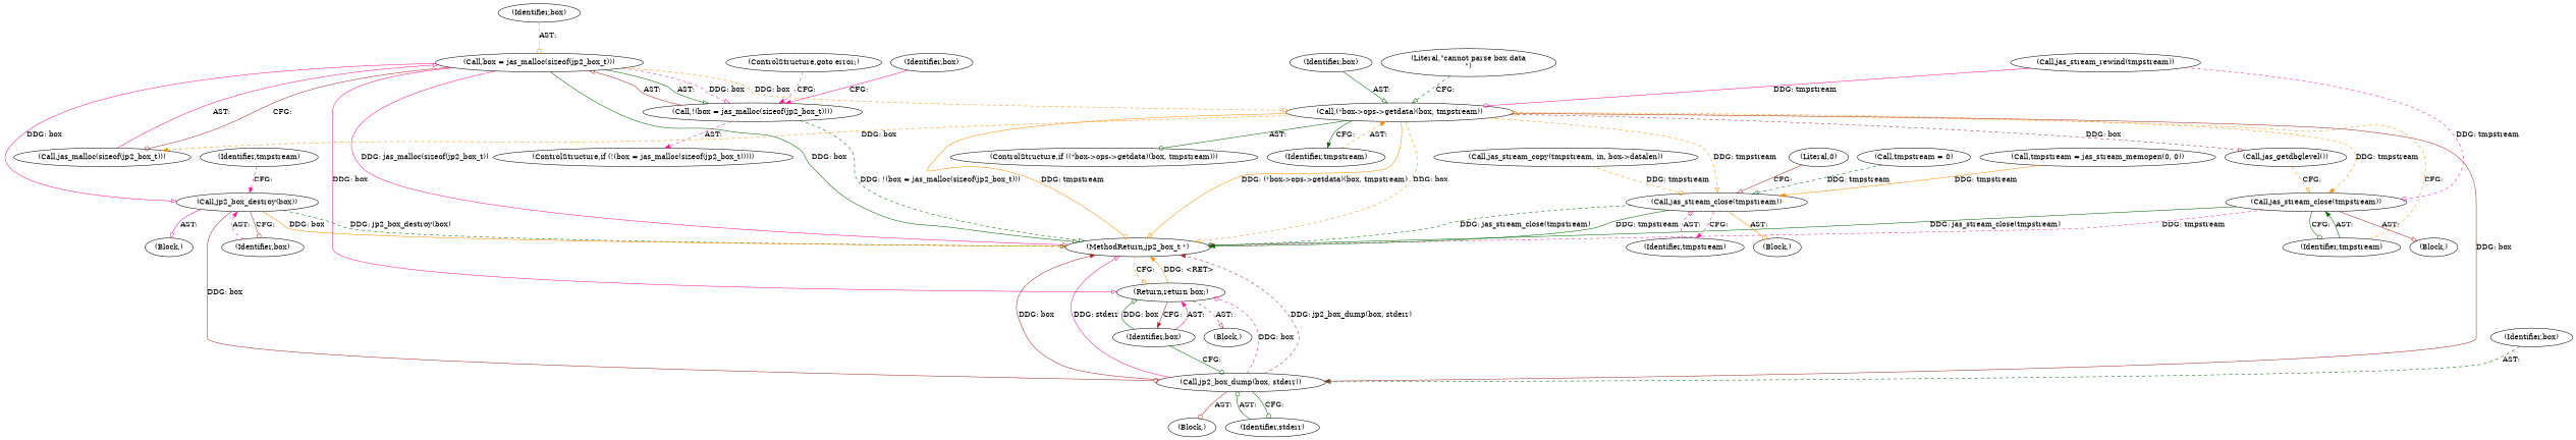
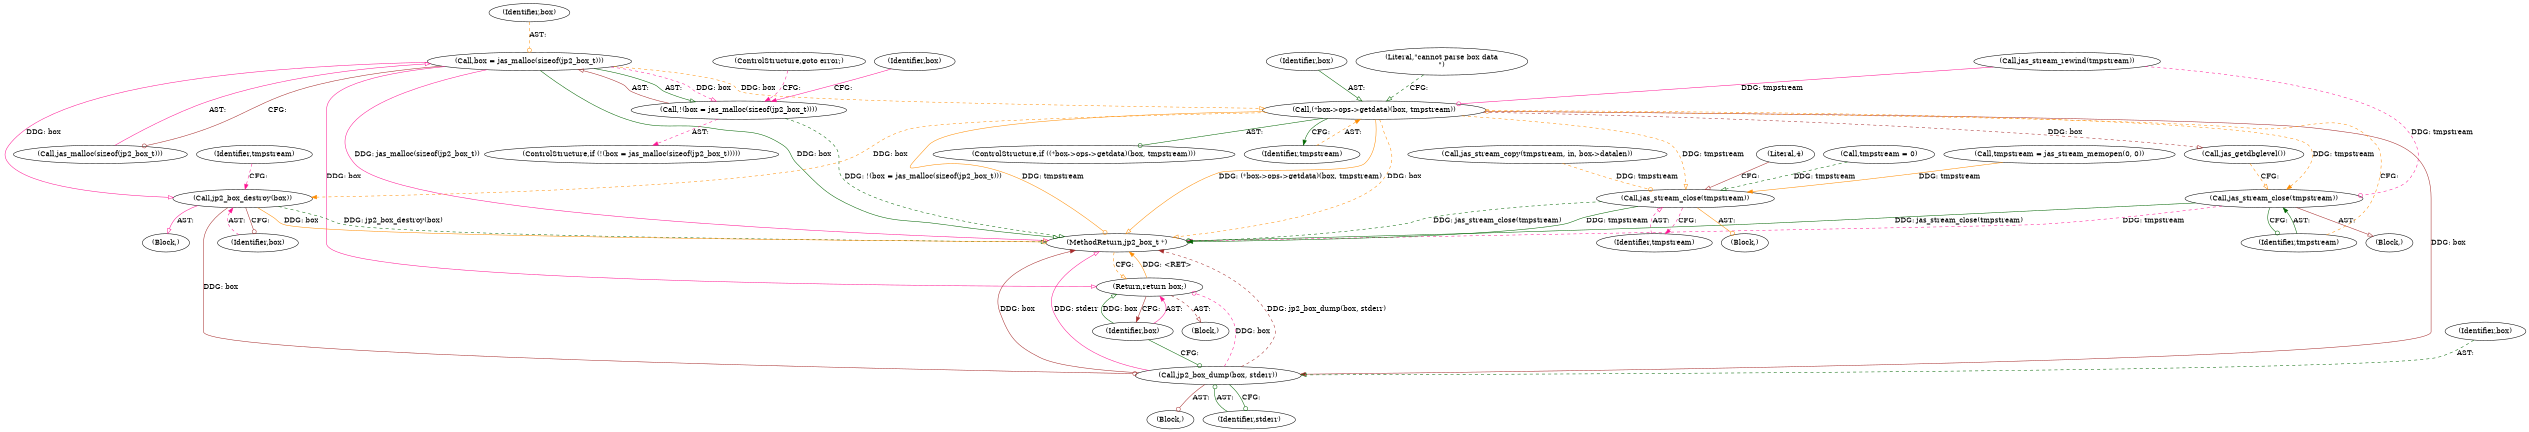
  digraph {
    edge [arrowhead=onormal color=darkgreen style=solid]
    n1 [label="(Call,box = jas_malloc(sizeof(jp2_box_t)))"]
    n2 [label="(Call,!(box = jas_malloc(sizeof(jp2_box_t))))"]
    n3 [label="(Call,(*box->ops->getdata)(box, tmpstream))"]
    n4 [label="(Return,return box;)"]
    n5 [label="(Call,jp2_box_destroy(box))"]
    n6 [label="(MethodReturn,jp2_box_t *)"]
    n7 [label="(Call,jas_malloc(sizeof(jp2_box_t)))"]
    n8 [label="(ControlStructure,if (!(box = jas_malloc(sizeof(jp2_box_t)))))"]
    n9 [label="(Call,jp2_box_dump(box, stderr))"]
    n10 [label="(Call,jas_stream_close(tmpstream))"]
    n11 [label="(Call,jas_stream_close(tmpstream))"]
    n12 [label="(ControlStructure,if ((*box->ops->getdata)(box, tmpstream)))"]
    n13 [label="(Identifier,tmpstream)"]
    n14 [label="(Call,jas_getdbglevel())"]
    n15 [label="(Block,)"]
    n16 [label="(Identifier,stderr)"]
    n17 [label="(Block,)"]
    n18 [label="(Identifier,box)"]
    n19 [label="(Block,)"]
    n20 [label="(Identifier,box)"]
    n21 [label="(Block,)"]
    n22 [label="(Identifier,tmpstream)"]
    n23 [label="(Block,)"]
    n24 [label="(Identifier,tmpstream)"]
    n25 [label="(Literal,\"cannot parse box data\n\")"]
    n26 [label="(Identifier,box)"]
    n27 [label="(Call,tmpstream = jas_stream_memopen(0, 0))"]
    n28 [label="(Call,jas_stream_rewind(tmpstream))"]
    n29 [label="(Call,jas_stream_copy(tmpstream, in, box->datalen))"]
    n30 [label="(Identifier,box)"]
    n31 [label="(Identifier,box)"]
    n32 [label="(Call,tmpstream = 0)"]
-   n33 [label="(Literal,0)"]
+   n33 [label="(Literal,4)"]
    n34 [label="(Identifier,tmpstream)"]
    n35 [label="(ControlStructure,goto error;)"]
    n36 [label="(Identifier,box)"]
    n1 -> n2 [label="AST: "]
    n1 -> n2 [color=deeppink label="DDG: box" style=dashed]
    n1 -> n3 [color=darkorange label="DDG: box" style=dashed]
    n1 -> n4 [color=deeppink label="DDG: box"]
    n1 -> n5 [color=deeppink label="DDG: box"]
    n1 -> n6 [color=deeppink label="DDG: jas_malloc(sizeof(jp2_box_t))"]
    n1 -> n6 [label="DDG: box"]
    n1 -> n7 [arrowhead=odot color=brown label="CFG: "]
    n2 -> n1 [color=brown label="AST: "]
    n2 -> n6 [label="DDG: !(box = jas_malloc(sizeof(jp2_box_t)))" style=dashed]
    n2 -> n8 [arrowhead=normal color=deeppink label="AST: " style=dashed]
-   n3 -> n7 [arrowhead=normal color=darkorange label="DDG: box" style=dashed]
+   n3 -> n5 [arrowhead=normal color=darkorange label="DDG: box" style=dashed]
    n3 -> n6 [arrowhead=odot color=darkorange label="DDG: tmpstream"]
    n3 -> n6 [color=darkorange label="DDG: (*box->ops->getdata)(box, tmpstream)"]
    n3 -> n6 [color=darkorange label="DDG: box" style=dashed]
    n3 -> n9 [arrowhead=normal color=brown label="DDG: box"]
    n3 -> n10 [arrowhead=normal color=darkorange label="DDG: tmpstream" style=dashed]
    n3 -> n11 [color=darkorange label="DDG: tmpstream" style=dashed]
    n3 -> n12 [arrowhead=odot label="AST: "]
    n3 -> n13 [arrowhead=normal label="CFG: "]
    n3 -> n14 [color=brown label="DDG: box" style=dashed]
    n4 -> n6 [arrowhead=normal color=darkorange label="DDG: <RET>"]
    n4 -> n17 [color=brown label="AST: " style=dashed]
    n4 -> n18 [arrowhead=normal color=brown label="CFG: "]
    n5 -> n6 [label="DDG: jp2_box_destroy(box)" style=dashed]
    n5 -> n6 [arrowhead=odot color=darkorange label="DDG: box"]
    n5 -> n9 [arrowhead=odot color=brown label="DDG: box"]
    n5 -> n19 [color=deeppink label="AST: "]
    n5 -> n20 [arrowhead=odot color=brown label="CFG: "]
    n6 -> n4 [color=darkorange label="CFG: " style=dashed]
    n7 -> n1 [color=deeppink label="AST: "]
    n9 -> n4 [arrowhead=odot color=deeppink label="DDG: box" style=dashed]
    n9 -> n6 [arrowhead=normal color=brown label="DDG: jp2_box_dump(box, stderr)" style=dashed]
    n9 -> n6 [arrowhead=normal color=brown label="DDG: box"]
    n9 -> n6 [color=deeppink label="DDG: stderr"]
    n9 -> n15 [arrowhead=odot color=brown label="AST: "]
    n9 -> n16 [arrowhead=odot label="CFG: "]
    n10 -> n6 [arrowhead=normal color=deeppink label="DDG: tmpstream" style=dashed]
    n10 -> n6 [arrowhead=odot label="DDG: jas_stream_close(tmpstream)"]
    n10 -> n21 [color=brown label="AST: "]
    n10 -> n22 [arrowhead=odot label="CFG: "]
    n11 -> n6 [arrowhead=odot label="DDG: jas_stream_close(tmpstream)" style=dashed]
    n11 -> n6 [arrowhead=normal label="DDG: tmpstream"]
    n11 -> n23 [arrowhead=odot color=darkorange label="AST: "]
    n11 -> n24 [arrowhead=normal color=deeppink label="CFG: " style=dashed]
    n13 -> n3 [arrowhead=normal color=darkorange label="AST: " style=dashed]
    n14 -> n10 [color=darkorange label="CFG: " style=dashed]
    n16 -> n9 [arrowhead=odot label="AST: "]
    n18 -> n4 [arrowhead=normal color=deeppink label="AST: "]
    n18 -> n4 [label="DDG: box"]
    n18 -> n9 [arrowhead=odot label="CFG: "]
    n20 -> n5 [arrowhead=normal color=deeppink label="AST: " style=dashed]
    n22 -> n3 [arrowhead=odot color=darkorange label="CFG: " style=dashed]
    n22 -> n10 [arrowhead=normal label="AST: "]
    n24 -> n11 [color=deeppink label="AST: " style=dashed]
    n25 -> n3 [label="CFG: " style=dashed]
    n26 -> n2 [arrowhead=normal color=deeppink label="CFG: "]
    n27 -> n11 [arrowhead=normal color=darkorange label="DDG: tmpstream"]
    n28 -> n3 [arrowhead=odot color=deeppink label="DDG: tmpstream"]
    n28 -> n10 [arrowhead=odot color=deeppink label="DDG: tmpstream" style=dashed]
    n29 -> n11 [arrowhead=odot color=darkorange label="DDG: tmpstream" style=dashed]
    n30 -> n1 [arrowhead=odot color=darkorange label="AST: " style=dashed]
    n31 -> n3 [label="AST: "]
    n32 -> n11 [label="DDG: tmpstream" style=dashed]
    n33 -> n11 [color=brown label="CFG: "]
    n34 -> n5 [arrowhead=normal color=deeppink label="CFG: " style=dashed]
    n35 -> n2 [arrowhead=normal color=deeppink label="CFG: " style=dashed]
    n36 -> n9 [label="AST: " style=dashed]
  }
